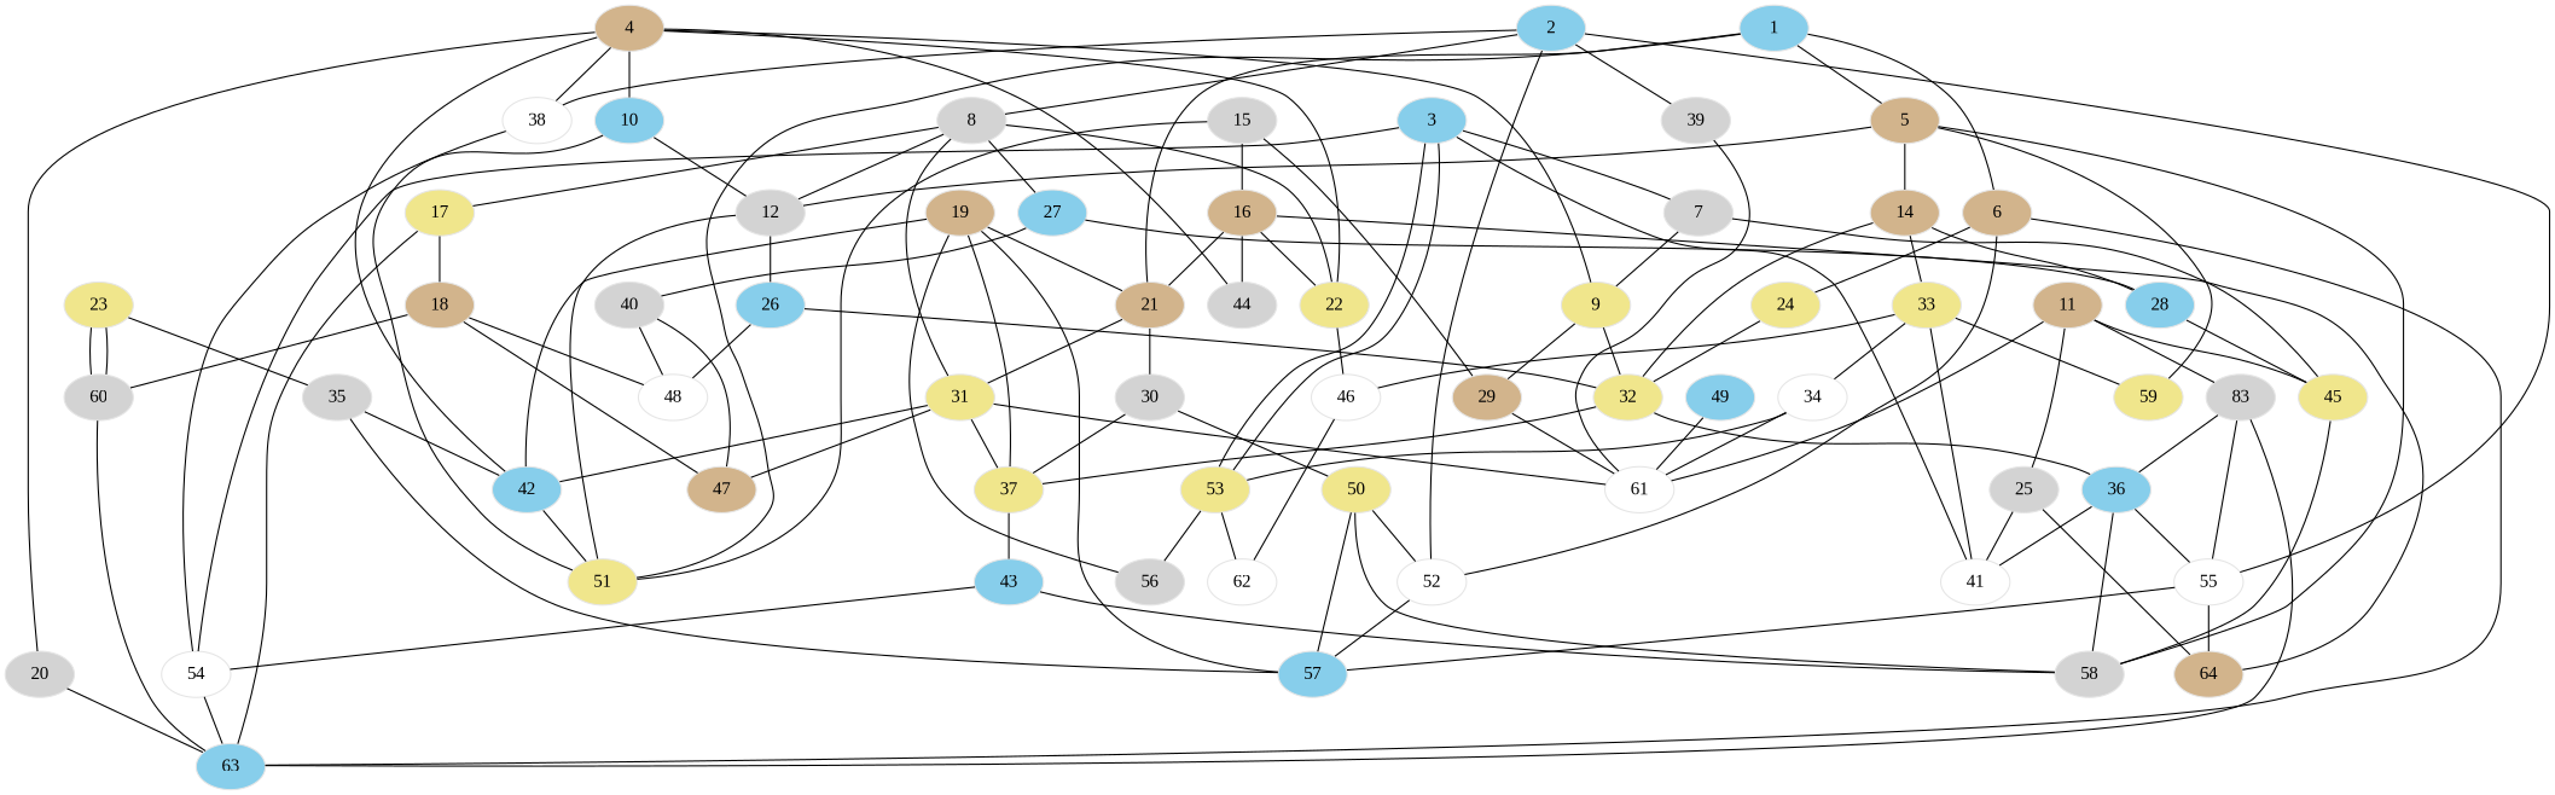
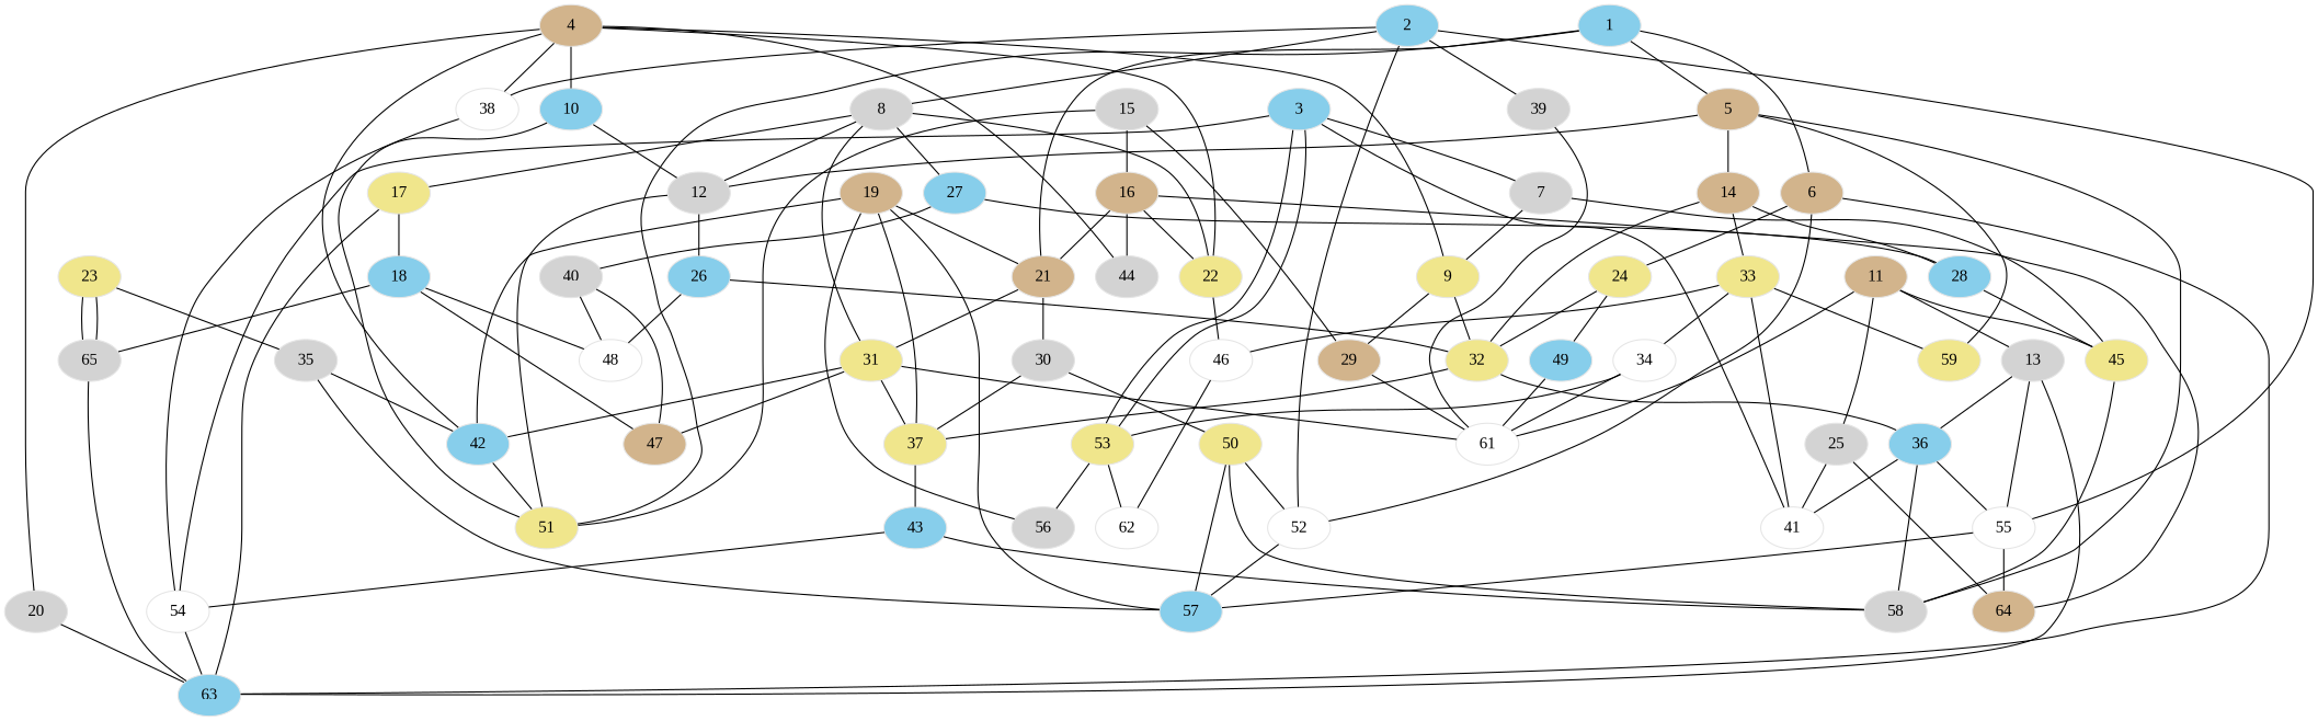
  graph {
    fontname="Liberation Serif"
    node [color=gray90 fillcolor=lightgrey fontname="Liberation Serif" style=filled]
    edge [fontname="Liberation Serif"]
    1 [fillcolor=skyblue]
    5 [fillcolor=tan]
    6 [fillcolor=tan]
    21 [fillcolor=tan]
    51 [fillcolor=khaki]
    12
    14 [fillcolor=tan]
    58
    59 [fillcolor=khaki]
    52 [fillcolor=white]
    24 [fillcolor=khaki]
    63 [fillcolor=skyblue]
    31 [fillcolor=khaki]
    30
    2 [fillcolor=skyblue]
    8
    38 [fillcolor=white]
    39
    55 [fillcolor=white]
    22 [fillcolor=khaki]
    17 [fillcolor=khaki]
    27 [fillcolor=skyblue]
    54 [fillcolor=white]
    61 [fillcolor=white]
    57 [fillcolor=skyblue]
    64 [fillcolor=tan]
    3 [fillcolor=skyblue]
    7
    41 [fillcolor=white]
    53 [fillcolor=khaki]
    9 [fillcolor=khaki]
    45 [fillcolor=khaki]
    56
    62 [fillcolor=white]
    4 [fillcolor=tan]
    10 [fillcolor=skyblue]
    20
    42 [fillcolor=skyblue]
    44
    29 [fillcolor=tan]
    32 [fillcolor=khaki]
    46 [fillcolor=white]
    26 [fillcolor=skyblue]
    28 [fillcolor=skyblue]
    33 [fillcolor=khaki]
    49 [fillcolor=skyblue]
-   18 [fillcolor=tan]
+   18 [fillcolor=skyblue]
    40
    47 [fillcolor=tan]
    37 [fillcolor=khaki]
    36 [fillcolor=skyblue]
    11 [fillcolor=tan]
-   13 [label=83]
+   13
    25
    48 [fillcolor=white]
    34 [fillcolor=white]
    15
    16 [fillcolor=tan]
-   60
+   60 [label=65]
    19 [fillcolor=tan]
    43 [fillcolor=skyblue]
    50 [fillcolor=khaki]
    23 [fillcolor=khaki]
    35
    1 -- 5
    1 -- 6
    1 -- 21
    1 -- 51
    5 -- 12
    5 -- 14
    5 -- 58
    5 -- 59
    6 -- 52
    6 -- 24
    6 -- 63
    21 -- 31
    21 -- 30
    12 -- 51
    12 -- 26
    14 -- 32
    14 -- 28
    14 -- 33
    52 -- 57
    24 -- 32
+   24 -- 49
    31 -- 61
    31 -- 42
    31 -- 47
    31 -- 37
    30 -- 37
    30 -- 50
    2 -- 52
    2 -- 8
    2 -- 38
    2 -- 39
    2 -- 55
    8 -- 12
    8 -- 31
    8 -- 22
    8 -- 17
    8 -- 27
    38 -- 54
    39 -- 61
    55 -- 57
    55 -- 64
    22 -- 46
    17 -- 63
    17 -- 18
    27 -- 28
    27 -- 40
    54 -- 63
    3 -- 54
    3 -- 7
    3 -- 41
    3 -- 53
    3 -- 53
    7 -- 9
    7 -- 45
    53 -- 56
    53 -- 62
    9 -- 29
    9 -- 32
    45 -- 58
    4 -- 38
    4 -- 22
    4 -- 9
    4 -- 10
    4 -- 20
    4 -- 42
    4 -- 44
    10 -- 51
    10 -- 12
    20 -- 63
    42 -- 51
    29 -- 61
    32 -- 37
    32 -- 36
    46 -- 62
    26 -- 32
    26 -- 48
    28 -- 45
    33 -- 59
    33 -- 41
    33 -- 46
    33 -- 34
    49 -- 61
    18 -- 47
    18 -- 48
    18 -- 60
    40 -- 47
    40 -- 48
    37 -- 43
    36 -- 58
    36 -- 55
    36 -- 41
    11 -- 61
    11 -- 45
    11 -- 13
    11 -- 25
    13 -- 63
    13 -- 55
    13 -- 36
    25 -- 64
    25 -- 41
    34 -- 61
    34 -- 53
    15 -- 51
    15 -- 29
    15 -- 16
    16 -- 21
    16 -- 22
    16 -- 64
    16 -- 44
    60 -- 63
    19 -- 21
    19 -- 57
    19 -- 56
    19 -- 42
    19 -- 37
    43 -- 58
    43 -- 54
    50 -- 58
    50 -- 52
    50 -- 57
    23 -- 60
    23 -- 60
    23 -- 35
    35 -- 57
    35 -- 42
  }
